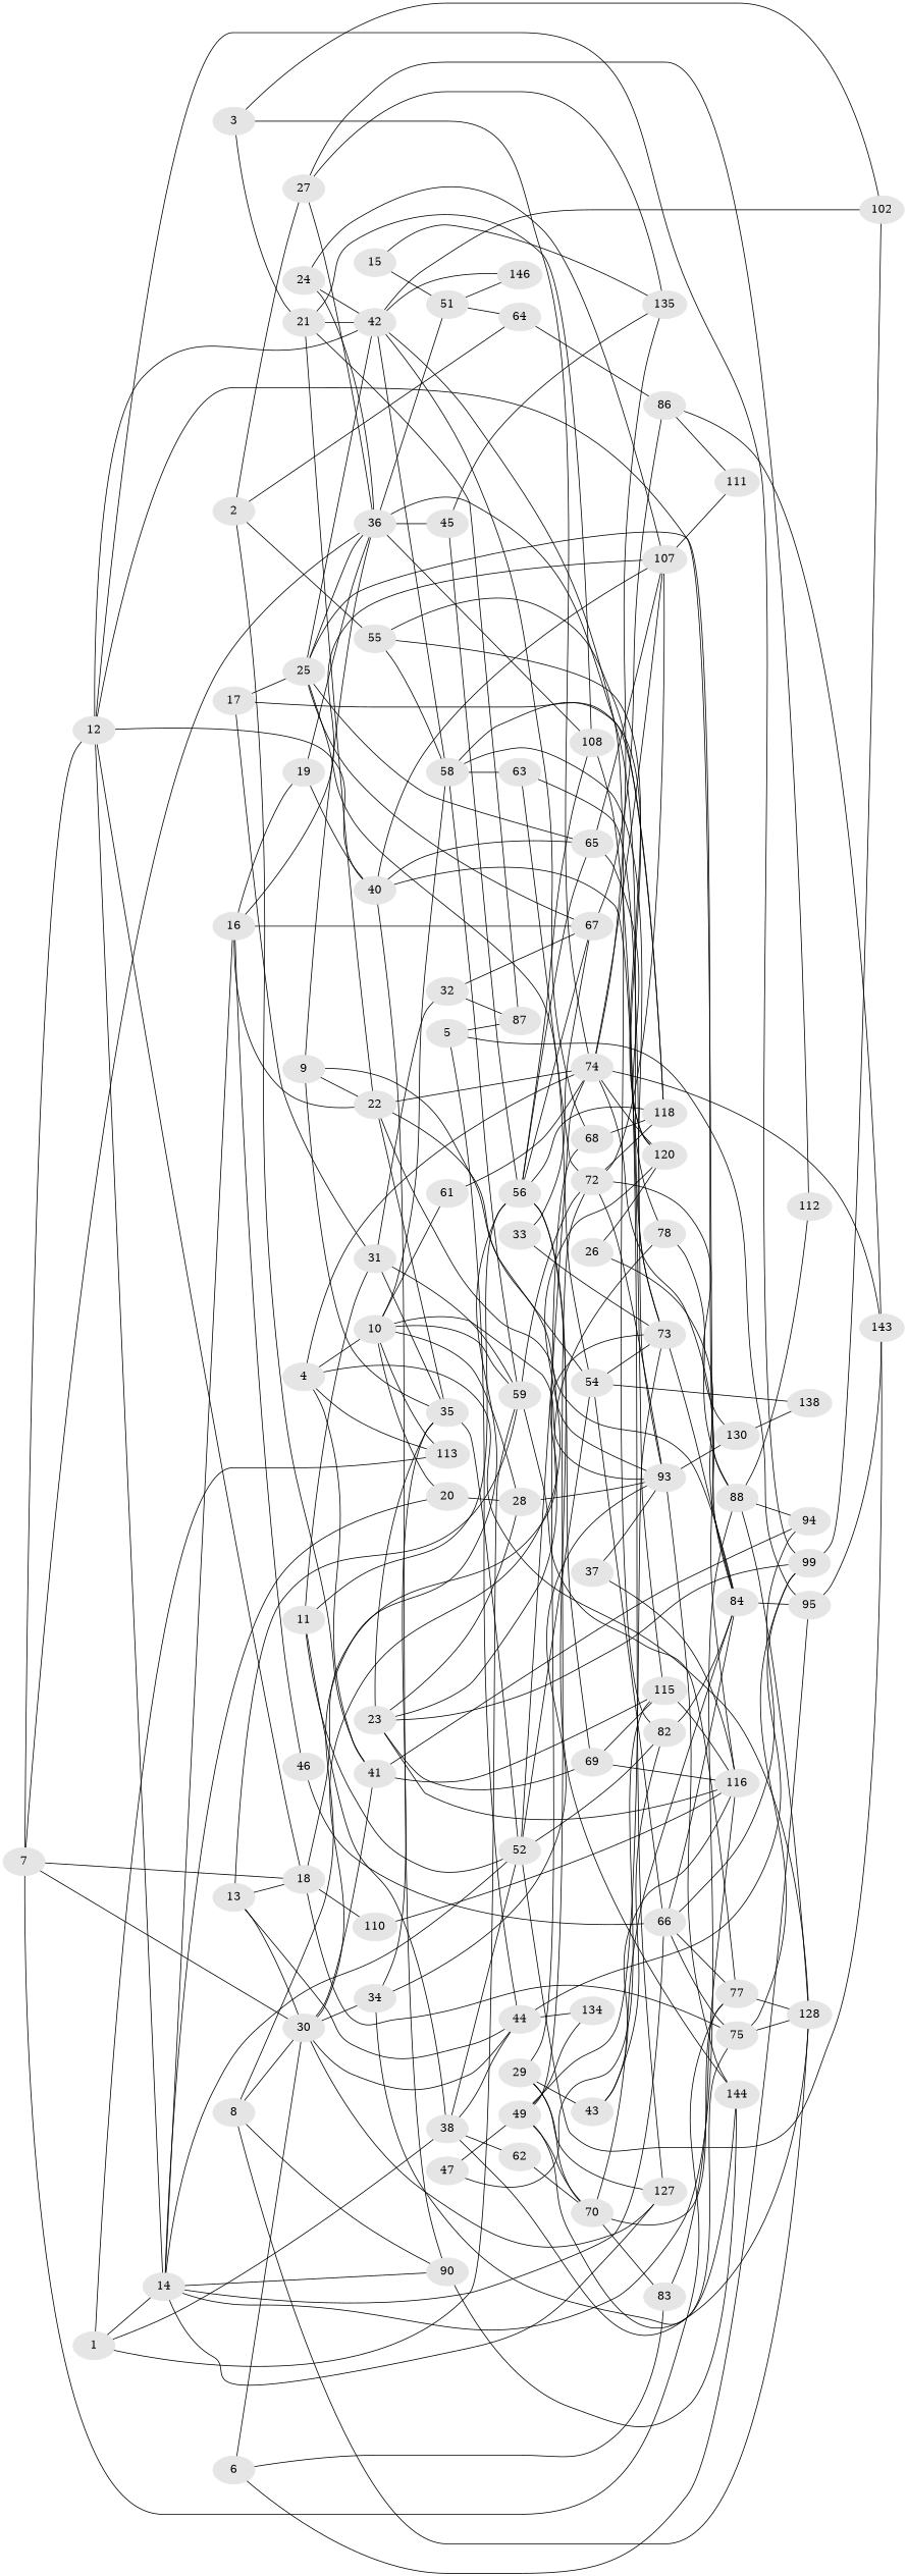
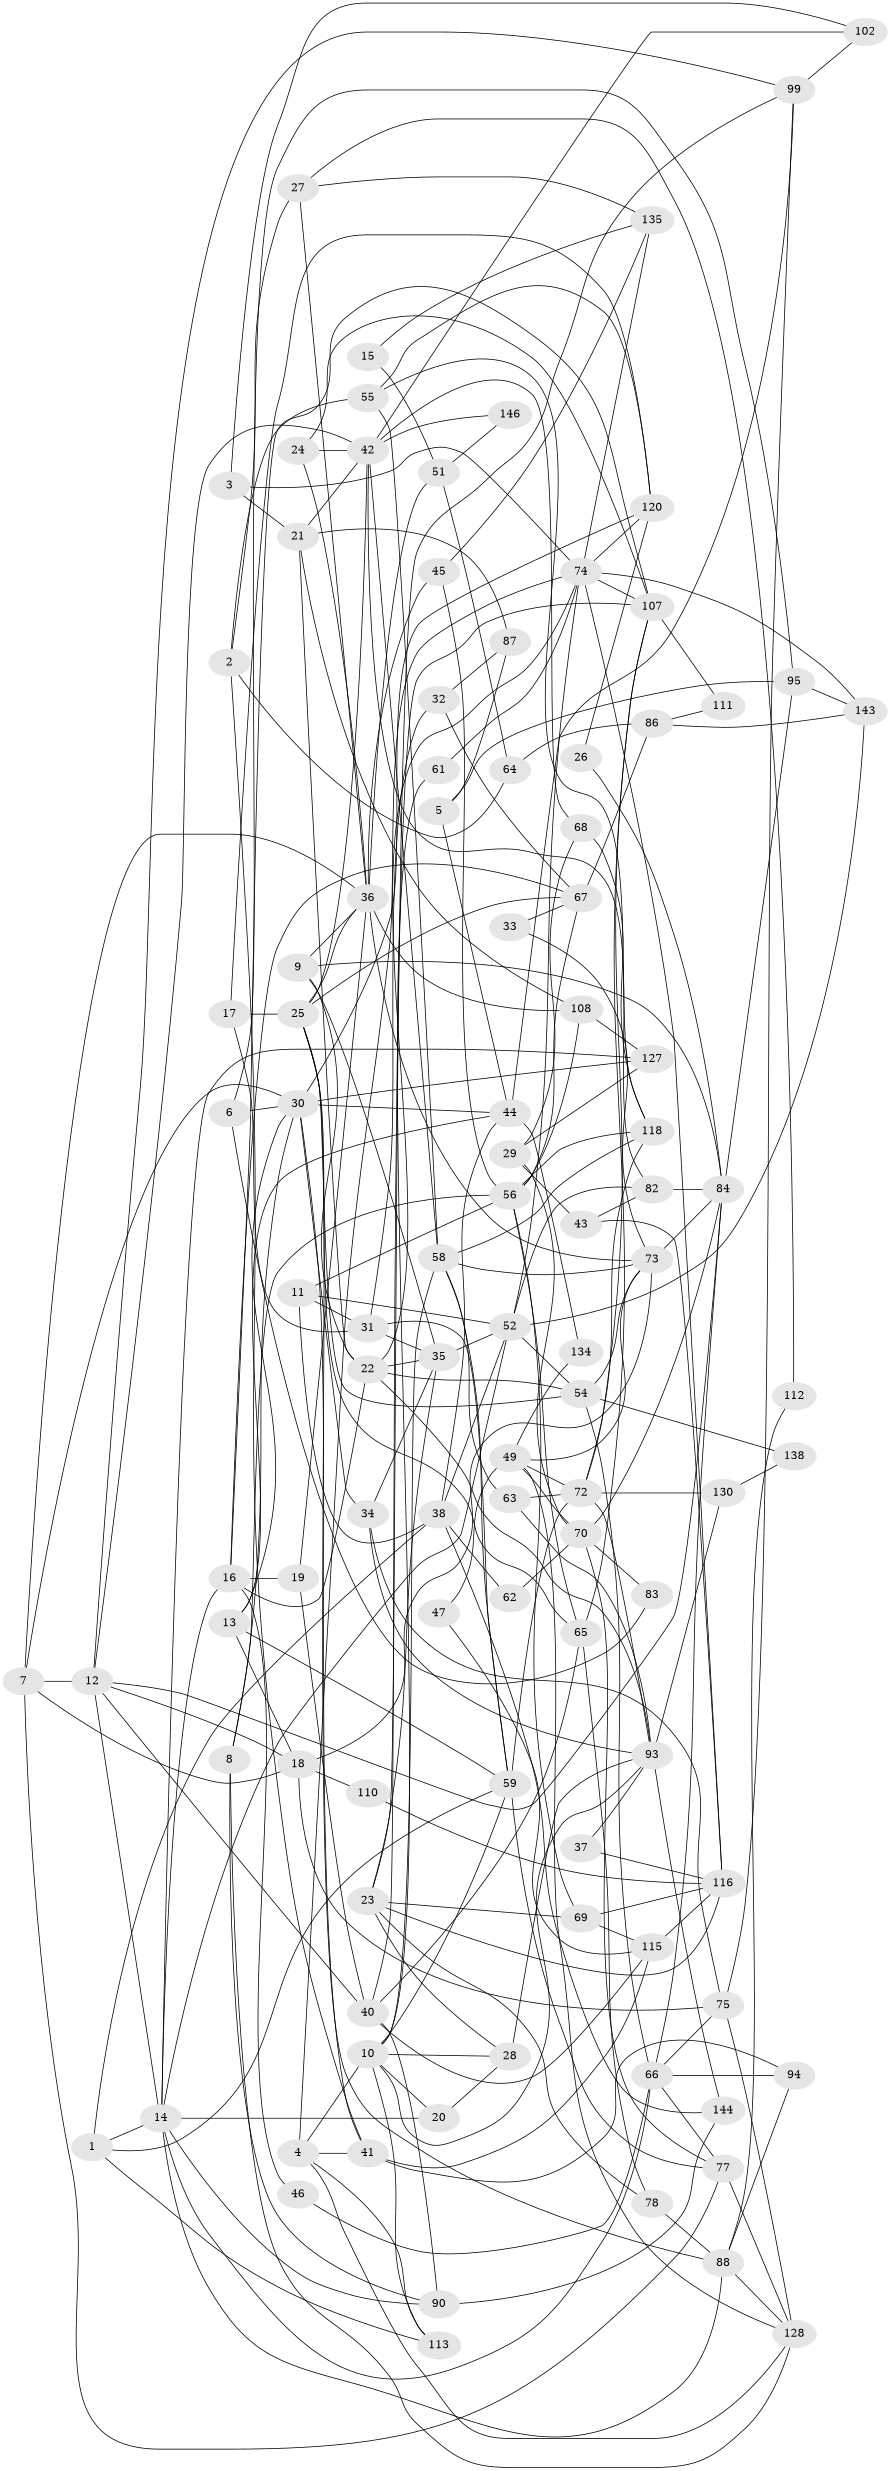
  graph {
    rankdir=LR
    node [color=gray90 style=filled]
    14 [super="+98"]
    90 [super="+145"]
    20
    52 [super="+100"]
    16 [super="+79"]
    66 [super="+92"]
    88 [super="+137"]
    127
    1
    38 [super="+60"]
    59
    113 [super="+139"]
    44 [super="+136"]
    62
    144
    77
    72 [super="+131"]
    2
    27
    41
    55
    64
    36 [super="+39"]
    135
    112
    115 [super="+124"]
    94
    58 [super="+132"]
    120
    118
    86
    21 [super="+105"]
    87
    22 [super="+50"]
    42 [super="+101"]
    108
    3
    74 [super="+91"]
    102
    107 [super="+140"]
    116 [super="+142"]
    143
    10 [super="+53"]
    28 [super="+81"]
    61
    93 [super="+125"]
    4
    128 [super="+141"]
    5 [super="+71"]
    95
    99 [super="+133"]
    134
    30 [super="+123"]
    34
    6
    83 [super="+89"]
    7 [super="+109"]
    12 [super="+117"]
    18 [super="+126"]
    84 [super="+129"]
    40 [super="+103"]
    73 [super="+76"]
    75 [super="+122"]
    110
    51
    45
    8
    56 [super="+85"]
    67 [super="+104"]
    69 [super="+114"]
    65
    35 [super="+48"]
    54 [super="+121"]
    9
    19
    63
    130
    31 [super="+57"]
    32
    11
    82
    68
    146
    13
    46
    15
    111
    25 [super="+80"]
    17
    138
    23 [super="+96"]
    78 [super="+119"]
    24
    26
    29 [super="+97"]
    43
    70 [super="+106"]
    33
    37
    47
    49
    14 -- 90
    14 -- 20
    14 -- 52
    14 -- 16
    14 -- 66
    14 -- 88
    14 -- 127
    90 -- 144
    20 -- 28
    52 -- 74
    52 -- 143
    52 -- 54
    52 -- 82
    16 -- 22
    16 -- 107
    16 -- 67 [weight=2]
    16 -- 19
    16 -- 46
    66 -- 77
    66 -- 94
    66 -- 84
    66 -- 75
    88 -- 112
    88 -- 94
    88 -- 128
    1 -- 14
    1 -- 38
    1 -- 59
    1 -- 113
    38 -- 52
    38 -- 44
    38 -- 62
    38 -- 144
    59 -- 77
    59 -- 72
    44 -- 99
    44 -- 134
    62 -- 70
    77 -- 128
    72 -- 118
    72 -- 107
    72 -- 93
    72 -- 130
    2 -- 27
    2 -- 41
    2 -- 55
    2 -- 64
    27 -- 36
    27 -- 135
    27 -- 112
    41 -- 115 [weight=2]
    41 -- 94
    55 -- 58
    55 -- 120
    55 -- 118
    64 -- 86
    36 -- 108
    36 -- 73
    36 -- 51
    36 -- 45
    115 -- 116
    58 -- 59
    58 -- 118
    58 -- 73
    58 -- 63
    86 -- 143
    86 -- 111
    21 -- 87
    21 -- 22
    21 -- 42
    21 -- 108
    22 -- 74
    22 -- 93
    22 -- 35
    22 -- 54
    42 -- 58
    42 -- 102
    42 -- 82
    42 -- 68
    42 -- 146
    108 -- 127
    3 -- 21
    3 -- 74
    3 -- 102
    74 -- 135
    74 -- 120
    74 -- 107
    74 -- 116
    74 -- 143
    107 -- 111
    10 -- 20
    10 -- 59
    10 -- 113
    10 -- 58
    10 -- 28
    10 -- 61
    10 -- 93
    28 -- 93
    61 -- 74
    93 -- 144
    93 -- 130
    4 -- 113
    4 -- 41
    4 -- 74
    4 -- 10
    4 -- 128
    5 -- 44
    5 -- 87
    5 -- 95
    95 -- 143
    99 -- 102
    30 -- 127
    30 -- 44
    30 -- 41
    30 -- 120
    30 -- 34
    34 -- 93
    34 -- 75
    34 -- 35
    6 -- 95
    6 -- 30
    6 -- 83
-   83 -- 116
    7 -- 77
    7 -- 36
    7 -- 30
    7 -- 12
    7 -- 18
    12 -- 14
    12 -- 42
    12 -- 99
    12 -- 18
    12 -- 84
    12 -- 40
    18 -- 73
    18 -- 75
    18 -- 110
    84 -- 95
    40 -- 90
    40 -- 115
    40 -- 107
    40 -- 65
    73 -- 84
    75 -- 128
    75 -- 99
    110 -- 116
    51 -- 64
    51 -- 146
    45 -- 135
    45 -- 56
    8 -- 90
    8 -- 128
    8 -- 30
    8 -- 56
-   56 -- 144
    56 -- 118
    56 -- 108
    56 -- 67
    56 -- 69
    56 -- 65
    67 -- 86
    69 -- 115
    69 -- 116
    65 -- 107
    65 -- 78
    35 -- 52
    54 -- 66 [weight=2]
    54 -- 73 [weight=2]
    54 -- 138
    9 -- 36
    9 -- 22
    9 -- 84
    9 -- 35
    19 -- 36
    19 -- 40
    63 -- 72
    63 -- 93
    130 -- 138
    31 -- 59
    31 -- 35
    31 -- 32
    32 -- 87
    32 -- 67
    11 -- 52
    11 -- 38
    11 -- 56
    11 -- 31
    82 -- 84
    68 -- 118
    13 -- 59
    13 -- 44
    13 -- 30
    13 -- 18
    46 -- 66
    15 -- 135
    15 -- 51
    25 -- 88
    25 -- 36
    25 -- 42
    25 -- 67
    25 -- 65
    25 -- 54
    17 -- 120
    17 -- 31
    17 -- 25
    23 -- 116
    23 -- 28
    23 -- 99
    23 -- 69
    23 -- 35
    23 -- 78
    78 -- 88
    24 -- 36
    24 -- 42
    24 -- 107
    26 -- 120
    26 -- 84 [weight=2]
    29 -- 127
    29 -- 68
    29 -- 43
    29 -- 70
    43 -- 116
    43 -- 82
    70 -- 77
    70 -- 83
    70 -- 84
    33 -- 73 [weight=2]
    33 -- 67
    37 -- 116
    37 -- 93
    47 -- 115
    47 -- 49
    49 -- 72
    49 -- 128
    49 -- 134
    49 -- 73
    49 -- 70
  }
